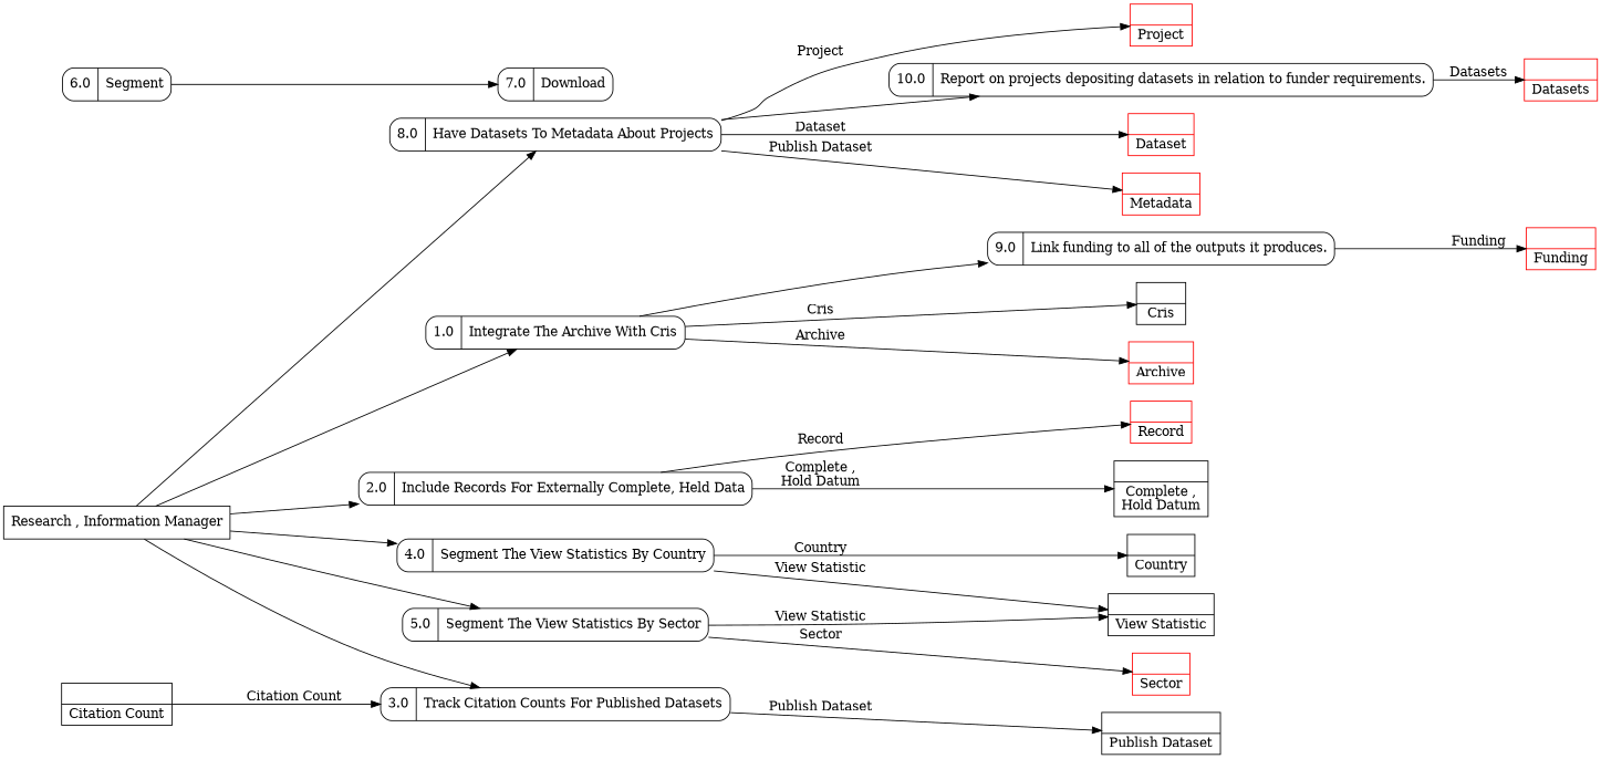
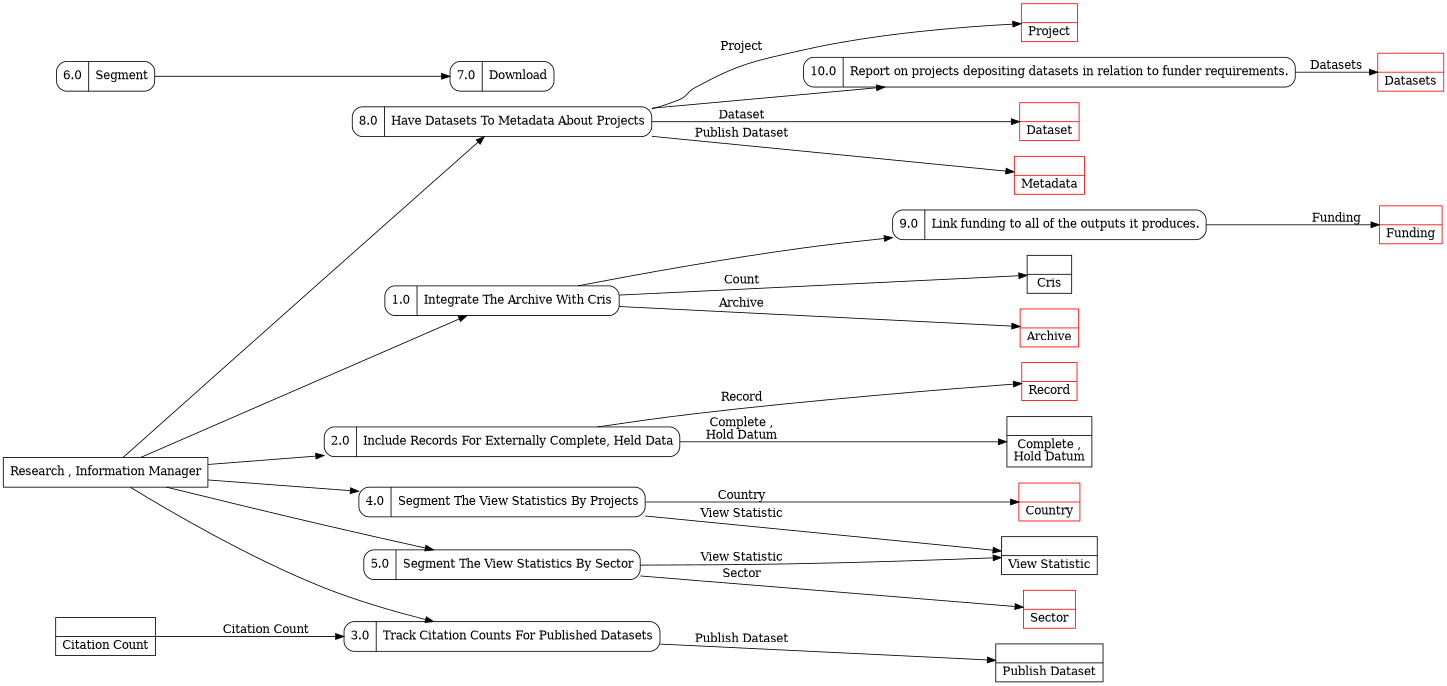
  digraph {
    rankdir=LR
    node [shape=record]
    n1 [label="<f0>  |<f1> Cris "]
    n2 [color=red label="<f0>  |<f1> Archive "]
    n3 [color=red label="<f0>  |<f1> Record "]
    n4 [label="<f0>  |<f1> Complete ,\nHold Datum "]
    n5 [color=black label="<f0>  |<f1> Publish Dataset "]
    n6 [label="<f0>  |<f1> View Statistic "]
    n7 [color=red label="<f0>  |<f1> Sector "]
-   n8 [color=black label="<f0>  |<f1> Country "]
+   n8 [color=red label="<f0>  |<f1> Country "]
    n9 [color=red label="<f0>  |<f1> Dataset "]
    n10 [color=red label="<f0>  |<f1> Metadata "]
    n11 [color=red label="<f0>  |<f1> Project "]
    n12 [label="<f0>  |<f1> Citation Count "]
    n13 [label="{<f0> 3.0|<f1> Track Citation Counts For Published Datasets }" shape=Mrecord]
    n14 [label="Research , Information Manager" shape=box]
    n15 [label="{<f0> 1.0|<f1> Integrate The Archive With Cris }" shape=Mrecord]
    n16 [label="{<f0> 2.0|<f1> Include Records For Externally Complete, Held Data }" shape=Mrecord]
-   n17 [label="{<f0> 4.0|<f1> Segment The View Statistics By Country }" shape=Mrecord]
+   n17 [label="{<f0> 4.0|<f1> Segment The View Statistics By Projects }" shape=Mrecord]
    n18 [label="{<f0> 5.0|<f1> Segment The View Statistics By Sector }" shape=Mrecord]
    n19 [label="{<f0> 8.0|<f1> Have Datasets To Metadata About Projects }" shape=Mrecord]
    n20 [label="{<f0> 9.0|<f1> Link funding to all of the outputs it produces. }" shape=Mrecord]
    n21 [label="{<f0> 10.0|<f1> Report on projects depositing datasets in relation to funder requirements. }" shape=Mrecord]
    n22 [color=red label="<f0>  |<f1> Funding "]
    n23 [label="{<f0> 6.0|<f1> Segment }" shape=Mrecord]
    n24 [label="{<f0> 7.0|<f1> Download }" shape=Mrecord]
    n25 [color=red label="<f0>  |<f1> Datasets "]
    n12 -> n13 [label="Citation Count"]
    n13 -> n5 [label="Publish Dataset"]
    n14 -> n13
    n14 -> n15
    n14 -> n16
    n14 -> n17
    n14 -> n18
    n14 -> n19
-   n15 -> n1 [label=Cris]
+   n15 -> n1 [label=Count]
    n15 -> n2 [label=Archive]
    n15 -> n20
    n16 -> n3 [label=Record]
    n16 -> n4 [label="Complete ,\nHold Datum"]
    n17 -> n6 [label="View Statistic"]
    n17 -> n8 [label=Country]
    n18 -> n6 [label="View Statistic"]
    n18 -> n7 [label=Sector]
    n19 -> n9 [label=Dataset]
    n19 -> n10 [label="Publish Dataset"]
    n19 -> n11 [label=Project]
    n19 -> n21
    n20 -> n22 [label=Funding]
    n21 -> n25 [label=Datasets]
    n23 -> n24
  }
